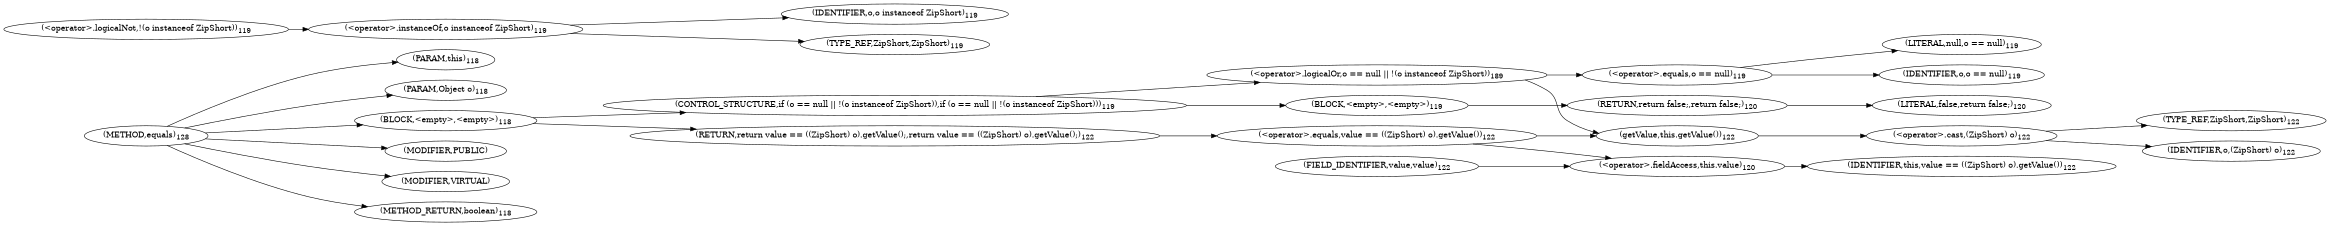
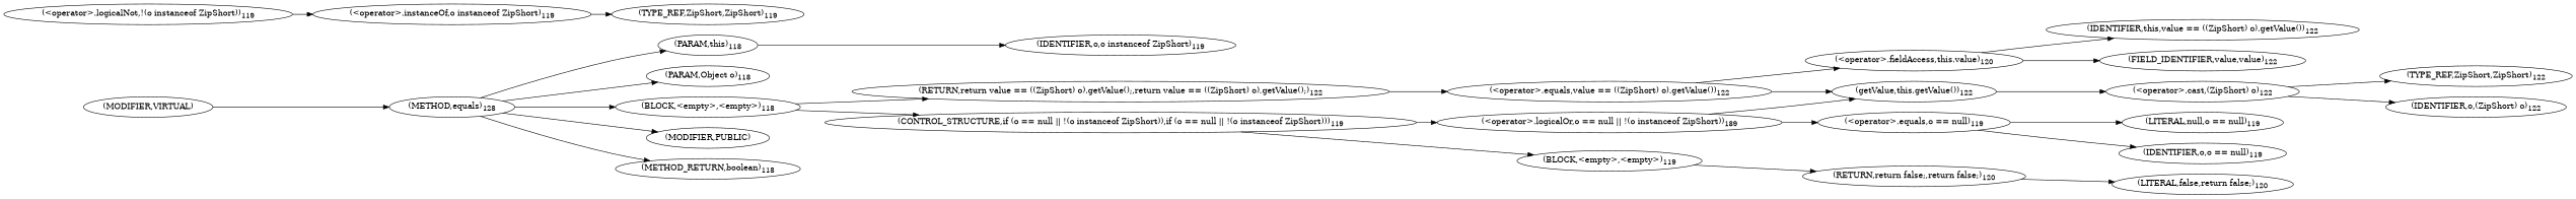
  digraph {
    rankdir=LR
    n1 [label=<(METHOD,equals)<SUB>128</SUB>>]
    n2 [label=<(PARAM,this)<SUB>118</SUB>>]
    n3 [label=<(PARAM,Object o)<SUB>118</SUB>>]
    n4 [label=<(BLOCK,&lt;empty&gt;,&lt;empty&gt;)<SUB>118</SUB>>]
    n5 [label=<(MODIFIER,PUBLIC)>]
    n6 [label=<(MODIFIER,VIRTUAL)>]
    n7 [label=<(METHOD_RETURN,boolean)<SUB>118</SUB>>]
    n8 [label=<(CONTROL_STRUCTURE,if (o == null || !(o instanceof ZipShort)),if (o == null || !(o instanceof ZipShort)))<SUB>119</SUB>>]
    n9 [label=<(RETURN,return value == ((ZipShort) o).getValue();,return value == ((ZipShort) o).getValue();)<SUB>122</SUB>>]
    n10 [label=<(&lt;operator&gt;.logicalOr,o == null || !(o instanceof ZipShort))<SUB>189</SUB>>]
    n11 [label=<(BLOCK,&lt;empty&gt;,&lt;empty&gt;)<SUB>119</SUB>>]
    n12 [label=<(&lt;operator&gt;.equals,value == ((ZipShort) o).getValue())<SUB>122</SUB>>]
    n13 [label=<(&lt;operator&gt;.equals,o == null)<SUB>119</SUB>>]
    n14 [label=<(getValue,this.getValue())<SUB>122</SUB>>]
    n15 [label=<(RETURN,return false;,return false;)<SUB>120</SUB>>]
    n16 [label=<(IDENTIFIER,o,o == null)<SUB>119</SUB>>]
    n17 [label=<(LITERAL,null,o == null)<SUB>119</SUB>>]
    n18 [label=<(&lt;operator&gt;.logicalNot,!(o instanceof ZipShort))<SUB>119</SUB>>]
    n19 [label=<(&lt;operator&gt;.instanceOf,o instanceof ZipShort)<SUB>119</SUB>>]
    n20 [label=<(IDENTIFIER,o,o instanceof ZipShort)<SUB>119</SUB>>]
    n21 [label=<(TYPE_REF,ZipShort,ZipShort)<SUB>119</SUB>>]
    n22 [label=<(LITERAL,false,return false;)<SUB>120</SUB>>]
    n23 [label=<(&lt;operator&gt;.fieldAccess,this.value)<SUB>120</SUB>>]
    n24 [label=<(IDENTIFIER,this,value == ((ZipShort) o).getValue())<SUB>122</SUB>>]
    n25 [label=<(FIELD_IDENTIFIER,value,value)<SUB>122</SUB>>]
    n26 [label=<(&lt;operator&gt;.cast,(ZipShort) o)<SUB>122</SUB>>]
    n27 [label=<(TYPE_REF,ZipShort,ZipShort)<SUB>122</SUB>>]
    n28 [label=<(IDENTIFIER,o,(ZipShort) o)<SUB>122</SUB>>]
    n1 -> n2
    n1 -> n3
    n1 -> n4
    n1 -> n5
-   n1 -> n6
+   n6 -> n1
    n1 -> n7
    n4 -> n8
    n4 -> n9
    n8 -> n10
    n8 -> n11
    n9 -> n12
    n10 -> n13
    n10 -> n14
    n11 -> n15
    n12 -> n14
    n12 -> n23
    n13 -> n16
    n13 -> n17
    n14 -> n26
    n15 -> n22
    n18 -> n19
-   n19 -> n20
+   n2 -> n20
    n19 -> n21
    n23 -> n24
-   n25 -> n23
+   n23 -> n25
    n26 -> n27
    n26 -> n28
  }
